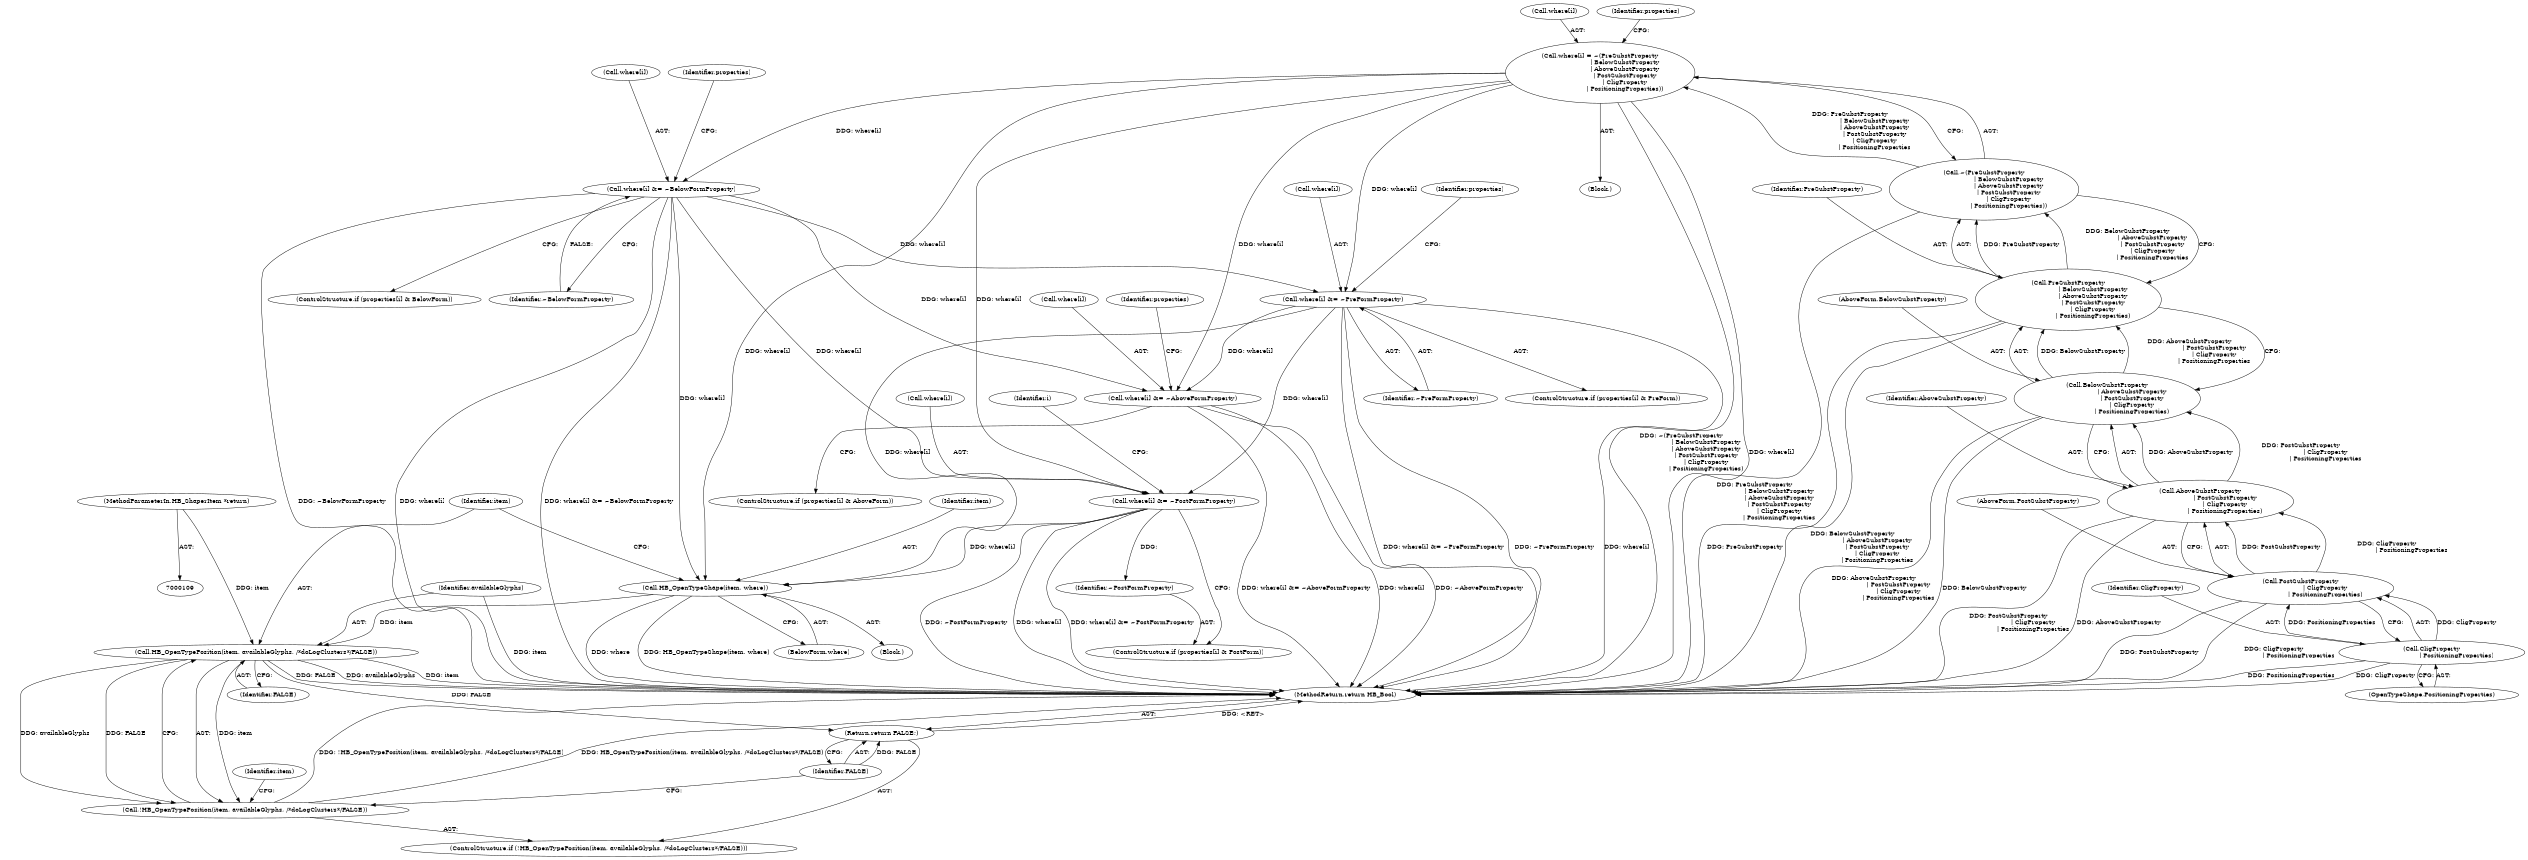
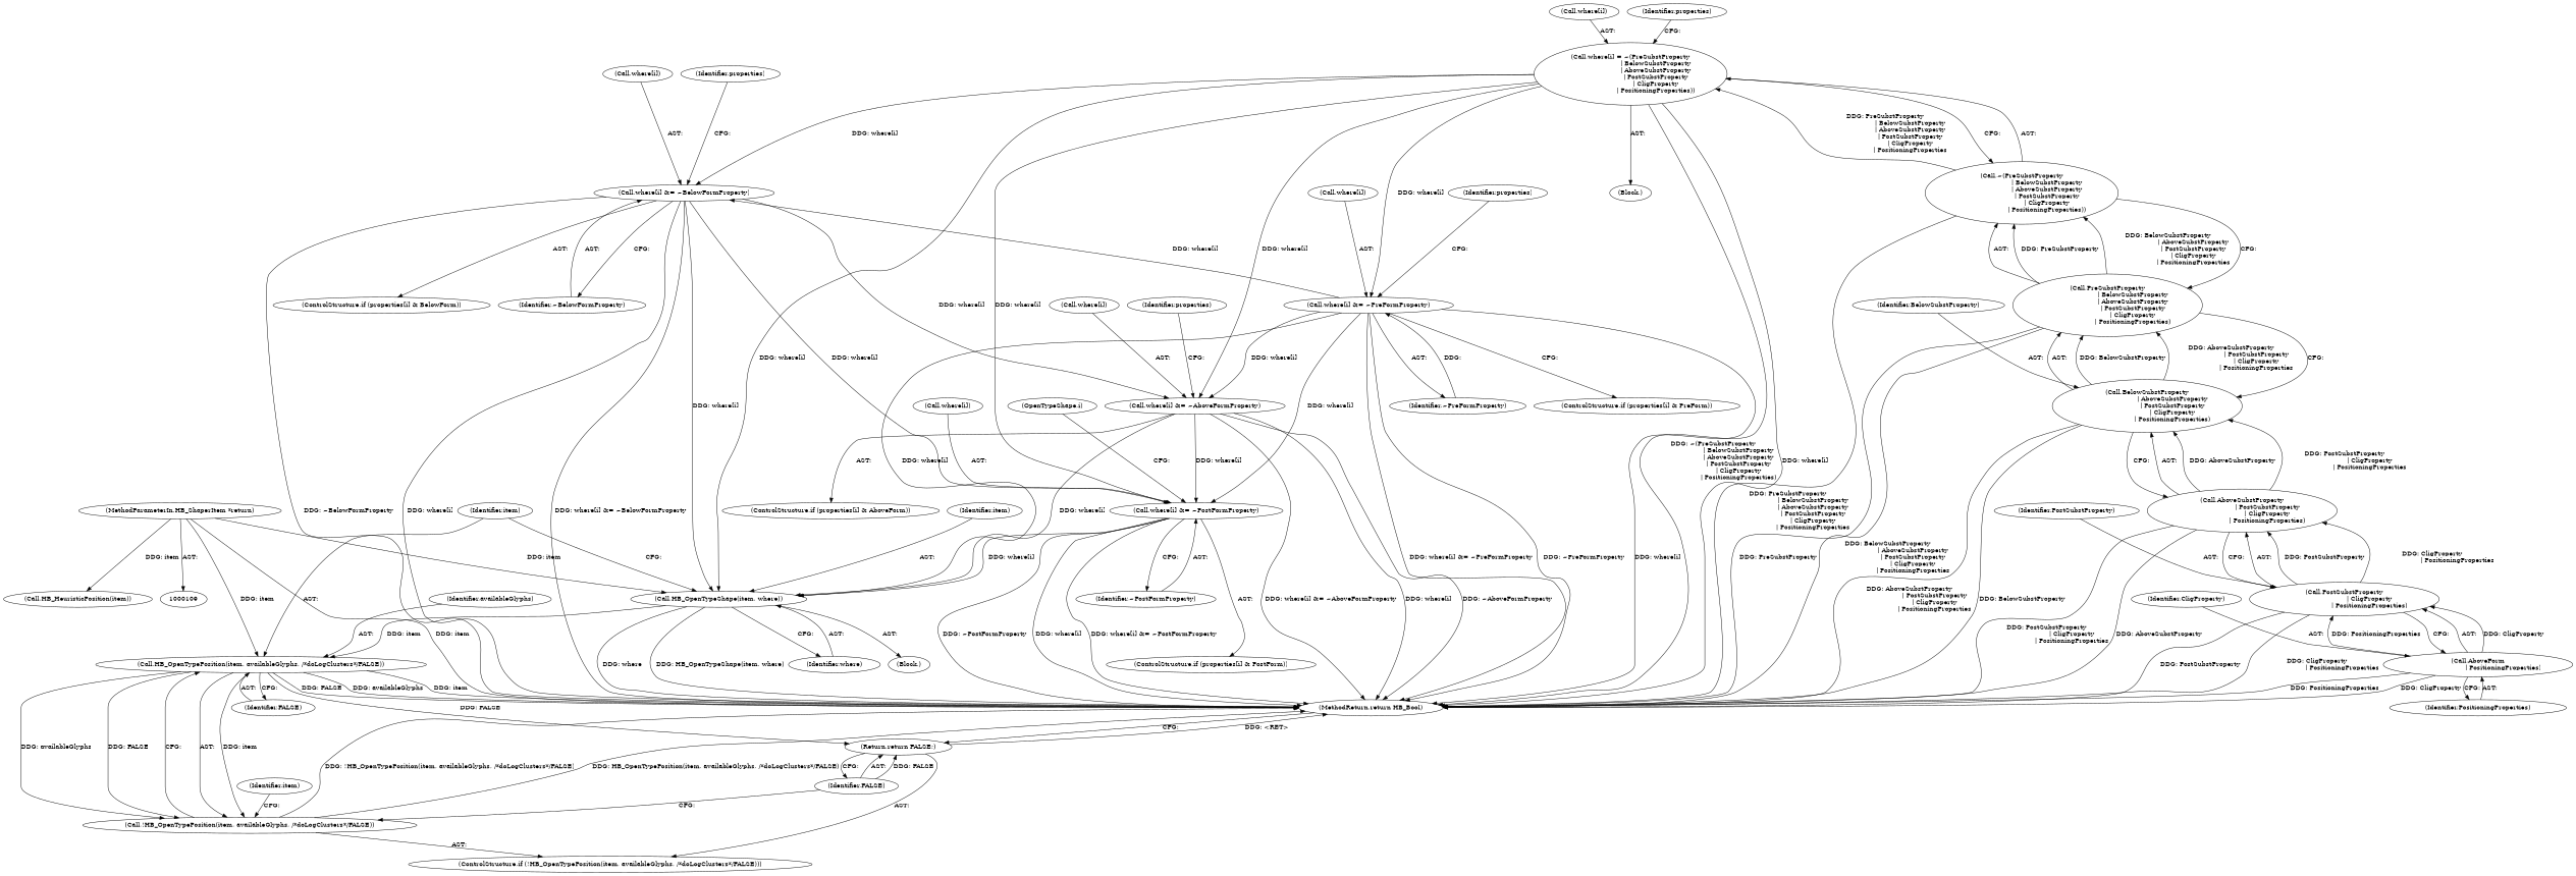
  digraph {
    n1 [label="(Call,HB_OpenTypeShape(item, where))"]
    n2 [label="(Call,HB_OpenTypePosition(item, availableGlyphs, /*doLogClusters*/FALSE))"]
    n3 [label="(Block,)"]
    n4 [label="(MethodReturn,return HB_Bool)"]
-   n5 [label="(BelowForm,where)"]
+   n5 [label="(Identifier,where)"]
    n6 [label="(Call,!HB_OpenTypePosition(item, availableGlyphs, /*doLogClusters*/FALSE))"]
    n7 [label="(Return,return FALSE;)"]
    n8 [label="(Identifier,FALSE)"]
    n9 [label="(MethodParameterIn,HB_ShaperItem *return)"]
-   1000109 [label=7000109]
+   n10 [label="(Call,HB_HeuristicPosition(item))"]
+   1000109
    n12 [label="(Call,where[i] &= ~BelowFormProperty)"]
    n13 [label="(Call,where[i] &= ~AboveFormProperty)"]
    n14 [label="(Call,where[i] &= ~PostFormProperty)"]
    n15 [label="(ControlStructure,if (properties[i] & BelowForm))"]
    n16 [label="(Identifier,~BelowFormProperty)"]
    n17 [label="(ControlStructure,if (properties[i] & AboveForm))"]
    n18 [label="(ControlStructure,if (properties[i] & PostForm))"]
    n19 [label="(Identifier,~PostFormProperty)"]
    n20 [label="(Call,where[i] = ~(PreSubstProperty\n                         | BelowSubstProperty\n                         | AboveSubstProperty\n                         | PostSubstProperty\n                         | CligProperty\n                         | PositioningProperties))"]
    n21 [label="(Call,~(PreSubstProperty\n                         | BelowSubstProperty\n                         | AboveSubstProperty\n                         | PostSubstProperty\n                         | CligProperty\n                         | PositioningProperties))"]
    n22 [label="(Call,where[i] &= ~PreFormProperty)"]
    n23 [label="(Block,)"]
    n24 [label="(Call,PreSubstProperty\n                         | BelowSubstProperty\n                         | AboveSubstProperty\n                         | PostSubstProperty\n                         | CligProperty\n                         | PositioningProperties)"]
    n25 [label="(Identifier,~PreFormProperty)"]
    n26 [label="(ControlStructure,if (properties[i] & PreForm))"]
    n27 [label="(Call,BelowSubstProperty\n                         | AboveSubstProperty\n                         | PostSubstProperty\n                         | CligProperty\n                         | PositioningProperties)"]
    n28 [label="(Call,AboveSubstProperty\n                         | PostSubstProperty\n                         | CligProperty\n                         | PositioningProperties)"]
    n29 [label="(Call,PostSubstProperty\n                         | CligProperty\n                         | PositioningProperties)"]
-   n30 [label="(Call,CligProperty\n                         | PositioningProperties)"]
-   n31 [label="(OpenTypeShape,PositioningProperties)"]
+   n30 [label="(Call,AboveForm\n                         | PositioningProperties)"]
+   n31 [label="(Identifier,PositioningProperties)"]
    n32 [label="(ControlStructure,if (!HB_OpenTypePosition(item, availableGlyphs, /*doLogClusters*/FALSE)))"]
    n33 [label="(Identifier,FALSE)"]
-   n34 [label="(Identifier,AboveSubstProperty)"]
    n35 [label="(Call,where[i])"]
    n36 [label="(Identifier,CligProperty)"]
    n37 [label="(Call,where[i])"]
    n38 [label="(Identifier,properties)"]
    n39 [label="(Call,where[i])"]
-   n40 [label="(AboveForm,PostSubstProperty)"]
+   n40 [label="(Identifier,PostSubstProperty)"]
    n41 [label="(Identifier,properties)"]
    n42 [label="(Identifier,item)"]
    n43 [label="(Identifier,item)"]
    n44 [label="(Identifier,properties)"]
-   n45 [label="(Identifier,PreSubstProperty)"]
    n46 [label="(Identifier,properties)"]
-   n47 [label="(Identifier,i)"]
+   n47 [label="(OpenTypeShape,i)"]
    n48 [label="(Call,where[i])"]
-   n49 [label="(AboveForm,BelowSubstProperty)"]
+   n49 [label="(Identifier,BelowSubstProperty)"]
    n50 [label="(Identifier,availableGlyphs)"]
    n51 [label="(Identifier,item)"]
    n52 [label="(Call,where[i])"]
    n1 -> n2 [label="DDG: item"]
    n1 -> n3 [label="AST: "]
    n1 -> n4 [label="DDG: where"]
    n1 -> n4 [label="DDG: HB_OpenTypeShape(item, where)"]
    n1 -> n5 [label="CFG: "]
    n2 -> n4 [label="DDG: FALSE"]
    n2 -> n4 [label="DDG: availableGlyphs"]
    n2 -> n4 [label="DDG: item"]
    n2 -> n6 [label="AST: "]
    n2 -> n6 [label="DDG: item"]
    n2 -> n6 [label="DDG: availableGlyphs"]
    n2 -> n6 [label="DDG: FALSE"]
    n2 -> n7 [label="DDG: FALSE"]
    n2 -> n8 [label="CFG: "]
-   n4 -> n7 [label="AST: "]
+   n4 -> n7 [label="CFG: "]
    n5 -> n1 [label="AST: "]
    n6 -> n2 [label="CFG: "]
    n6 -> n4 [label="DDG: !HB_OpenTypePosition(item, availableGlyphs, /*doLogClusters*/FALSE)"]
    n6 -> n4 [label="DDG: HB_OpenTypePosition(item, availableGlyphs, /*doLogClusters*/FALSE)"]
    n6 -> n32 [label="AST: "]
    n7 -> n4 [label="DDG: <RET>"]
    n7 -> n32 [label="AST: "]
    n7 -> n33 [label="CFG: "]
    n8 -> n2 [label="AST: "]
+   n9 -> n1 [label="DDG: item"]
    n9 -> n2 [label="DDG: item"]
-   n50 -> n4 [label="DDG: item"]
+   n9 -> n4 [label="DDG: item"]
+   n9 -> n10 [label="DDG: item"]
    n9 -> 1000109 [label="AST: "]
    n12 -> n1 [label="DDG: where[i]"]
    n12 -> n4 [label="DDG: ~BelowFormProperty"]
    n12 -> n4 [label="DDG: where[i]"]
    n12 -> n4 [label="DDG: where[i] &= ~BelowFormProperty"]
    n12 -> n13 [label="DDG: where[i]"]
    n12 -> n14 [label="DDG: where[i]"]
-   n12 -> n15 [label="CFG: "]
+   n12 -> n15 [label="AST: "]
    n12 -> n16 [label="CFG: "]
+   n13 -> n1 [label="DDG: where[i]"]
    n13 -> n4 [label="DDG: where[i]"]
    n13 -> n4 [label="DDG: ~AboveFormProperty"]
    n13 -> n4 [label="DDG: where[i] &= ~AboveFormProperty"]
-   n13 -> n17 [label="CFG: "]
+   n13 -> n14 [label="DDG: where[i]"]
+   n13 -> n17 [label="AST: "]
    n14 -> n1 [label="DDG: where[i]"]
    n14 -> n4 [label="DDG: where[i] &= ~PostFormProperty"]
    n14 -> n4 [label="DDG: ~PostFormProperty"]
    n14 -> n4 [label="DDG: where[i]"]
-   n14 -> n18 [label="CFG: "]
-   n14 -> n19 [label="DDG: "]
-   n16 -> n12 [label="FALSE: "]
-   n19 -> n18 [label="AST: "]
+   n14 -> n18 [label="AST: "]
+   n14 -> n19 [label="CFG: "]
+   n16 -> n12 [label="AST: "]
+   n19 -> n14 [label="AST: "]
    n20 -> n1 [label="DDG: where[i]"]
    n20 -> n4 [label="DDG: ~(PreSubstProperty\n                         | BelowSubstProperty\n                         | AboveSubstProperty\n                         | PostSubstProperty\n                         | CligProperty\n                         | PositioningProperties)"]
    n20 -> n4 [label="DDG: where[i]"]
    n20 -> n12 [label="DDG: where[i]"]
    n20 -> n13 [label="DDG: where[i]"]
    n20 -> n14 [label="DDG: where[i]"]
    n20 -> n21 [label="CFG: "]
    n20 -> n22 [label="DDG: where[i]"]
    n20 -> n23 [label="AST: "]
    n21 -> n4 [label="DDG: PreSubstProperty\n                         | BelowSubstProperty\n                         | AboveSubstProperty\n                         | PostSubstProperty\n                         | CligProperty\n                         | PositioningProperties"]
    n21 -> n20 [label="AST: "]
    n21 -> n20 [label="DDG: PreSubstProperty\n                         | BelowSubstProperty\n                         | AboveSubstProperty\n                         | PostSubstProperty\n                         | CligProperty\n                         | PositioningProperties"]
    n21 -> n24 [label="CFG: "]
    n22 -> n1 [label="DDG: where[i]"]
    n22 -> n4 [label="DDG: where[i] &= ~PreFormProperty"]
    n22 -> n4 [label="DDG: ~PreFormProperty"]
    n22 -> n4 [label="DDG: where[i]"]
-   n12 -> n22 [label="DDG: where[i]"]
+   n22 -> n12 [label="DDG: where[i]"]
    n22 -> n13 [label="DDG: where[i]"]
    n22 -> n14 [label="DDG: where[i]"]
    n22 -> n25 [label="AST: "]
-   n22 -> n26 [label="AST: "]
+   n22 -> n26 [label="CFG: "]
    n24 -> n4 [label="DDG: PreSubstProperty"]
    n24 -> n4 [label="DDG: BelowSubstProperty\n                         | AboveSubstProperty\n                         | PostSubstProperty\n                         | CligProperty\n                         | PositioningProperties"]
    n24 -> n21 [label="AST: "]
    n24 -> n21 [label="DDG: PreSubstProperty"]
    n24 -> n21 [label="DDG: BelowSubstProperty\n                         | AboveSubstProperty\n                         | PostSubstProperty\n                         | CligProperty\n                         | PositioningProperties"]
    n24 -> n27 [label="CFG: "]
-   n25 -> n22 [label="AST: "]
+   n25 -> n22 [label="DDG: "]
    n27 -> n4 [label="DDG: AboveSubstProperty\n                         | PostSubstProperty\n                         | CligProperty\n                         | PositioningProperties"]
    n27 -> n4 [label="DDG: BelowSubstProperty"]
    n27 -> n24 [label="AST: "]
    n27 -> n24 [label="DDG: BelowSubstProperty"]
    n27 -> n24 [label="DDG: AboveSubstProperty\n                         | PostSubstProperty\n                         | CligProperty\n                         | PositioningProperties"]
    n27 -> n28 [label="CFG: "]
    n28 -> n4 [label="DDG: PostSubstProperty\n                         | CligProperty\n                         | PositioningProperties"]
    n28 -> n4 [label="DDG: AboveSubstProperty"]
    n28 -> n27 [label="AST: "]
    n28 -> n27 [label="DDG: AboveSubstProperty"]
    n28 -> n27 [label="DDG: PostSubstProperty\n                         | CligProperty\n                         | PositioningProperties"]
    n28 -> n29 [label="CFG: "]
    n29 -> n4 [label="DDG: PostSubstProperty"]
    n29 -> n4 [label="DDG: CligProperty\n                         | PositioningProperties"]
    n29 -> n28 [label="AST: "]
    n29 -> n28 [label="DDG: PostSubstProperty"]
    n29 -> n28 [label="DDG: CligProperty\n                         | PositioningProperties"]
    n29 -> n30 [label="CFG: "]
    n30 -> n4 [label="DDG: PositioningProperties"]
    n30 -> n4 [label="DDG: CligProperty"]
    n30 -> n29 [label="AST: "]
    n30 -> n29 [label="DDG: CligProperty"]
    n30 -> n29 [label="DDG: PositioningProperties"]
    n30 -> n31 [label="CFG: "]
    n31 -> n30 [label="AST: "]
    n33 -> n6 [label="CFG: "]
    n33 -> n7 [label="AST: "]
    n33 -> n7 [label="DDG: FALSE"]
-   n34 -> n28 [label="AST: "]
    n35 -> n12 [label="AST: "]
    n36 -> n30 [label="AST: "]
    n37 -> n20 [label="AST: "]
    n38 -> n20 [label="CFG: "]
    n39 -> n13 [label="AST: "]
    n40 -> n29 [label="AST: "]
    n41 -> n13 [label="CFG: "]
    n42 -> n6 [label="CFG: "]
    n43 -> n1 [label="CFG: "]
    n43 -> n2 [label="AST: "]
    n44 -> n12 [label="CFG: "]
-   n45 -> n24 [label="AST: "]
    n46 -> n22 [label="CFG: "]
    n47 -> n14 [label="CFG: "]
    n48 -> n14 [label="AST: "]
    n49 -> n27 [label="AST: "]
    n50 -> n2 [label="AST: "]
    n51 -> n1 [label="AST: "]
    n52 -> n22 [label="AST: "]
  }
